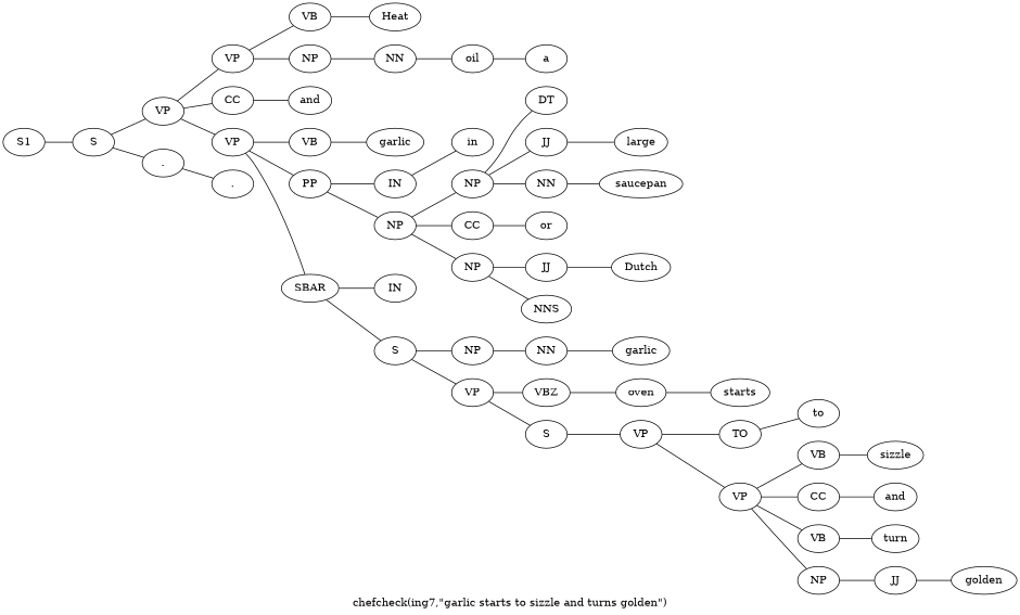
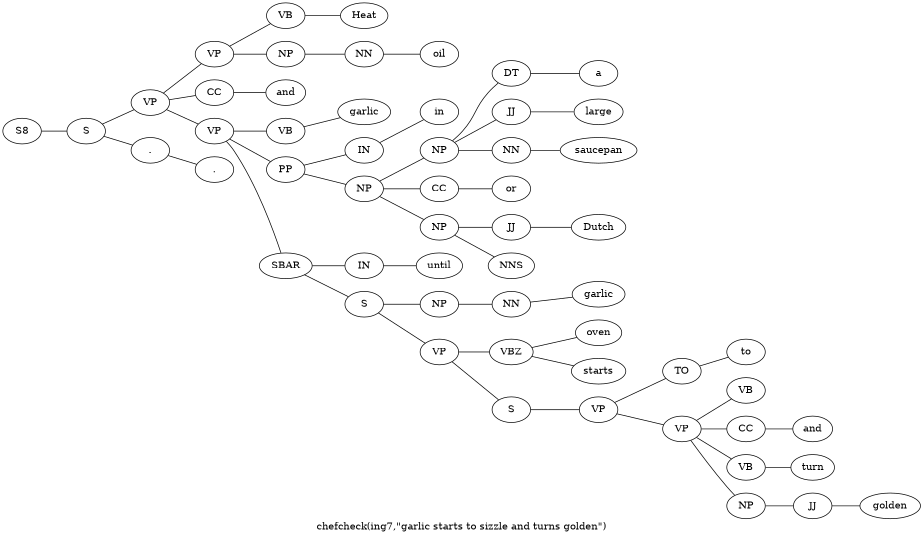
  graph {
    label="chefcheck(ing7,\"garlic starts to sizzle and turns golden\")"
    rankdir=LR
-   n1 [label=S1]
+   n1 [label=S8]
    n2 [label=S]
    n3 [label=VP]
    n4 [label="."]
    n5 [label=VP]
    n6 [label=CC]
    n7 [label=VP]
    n8 [label="."]
    n9 [label=VB]
    n10 [label=NP]
    n11 [label=and]
    n12 [label=VB]
    n13 [label=PP]
    n14 [label=SBAR]
    n15 [label=Heat]
    n16 [label=NN]
    n17 [label=oil]
    n18 [label=garlic]
    n19 [label=IN]
    n20 [label=NP]
    n21 [label=IN]
    n22 [label=S]
    n23 [label=in]
    n24 [label=NP]
    n25 [label=CC]
    n26 [label=NP]
    n27 [label=DT]
    n28 [label=JJ]
    n29 [label=NN]
    n30 [label=or]
    n31 [label=JJ]
    n32 [label=NNS]
    n33 [label=a]
    n34 [label=large]
    n35 [label=saucepan]
    n36 [label=Dutch]
    n37 [label=oven]
+   n38 [label=until]
    n39 [label=NP]
    n40 [label=VP]
    n41 [label=NN]
    n42 [label=VBZ]
    n43 [label=S]
    n44 [label=garlic]
    n45 [label=starts]
    n46 [label=VP]
    n47 [label=TO]
    n48 [label=VP]
    n49 [label=to]
    n50 [label=VB]
    n51 [label=CC]
    n52 [label=VB]
    n53 [label=NP]
-   n54 [label=sizzle]
    n55 [label=and]
    n56 [label=turn]
    n57 [label=JJ]
    n58 [label=golden]
    n1 -- n2
    n2 -- n3
    n2 -- n4
    n3 -- n5
    n3 -- n6
    n3 -- n7
    n4 -- n8
    n5 -- n9
    n5 -- n10
    n6 -- n11
    n7 -- n12
    n7 -- n13
    n7 -- n14
    n9 -- n15
    n10 -- n16
    n12 -- n18
    n13 -- n19
    n13 -- n20
    n14 -- n21
    n14 -- n22
    n16 -- n17
    n19 -- n23
    n20 -- n24
    n20 -- n25
    n20 -- n26
+   n21 -- n38
    n22 -- n39
    n22 -- n40
    n24 -- n27
    n24 -- n28
    n24 -- n29
    n25 -- n30
    n26 -- n31
    n26 -- n32
-   n17 -- n33
+   n27 -- n33
    n28 -- n34
    n29 -- n35
    n31 -- n36
    n39 -- n41
    n40 -- n42
    n40 -- n43
    n41 -- n44
    n42 -- n37
-   n37 -- n45
+   n42 -- n45
    n43 -- n46
    n46 -- n47
    n46 -- n48
    n47 -- n49
    n48 -- n50
    n48 -- n51
    n48 -- n52
    n48 -- n53
-   n50 -- n54
    n51 -- n55
    n52 -- n56
    n53 -- n57
    n57 -- n58
  }
